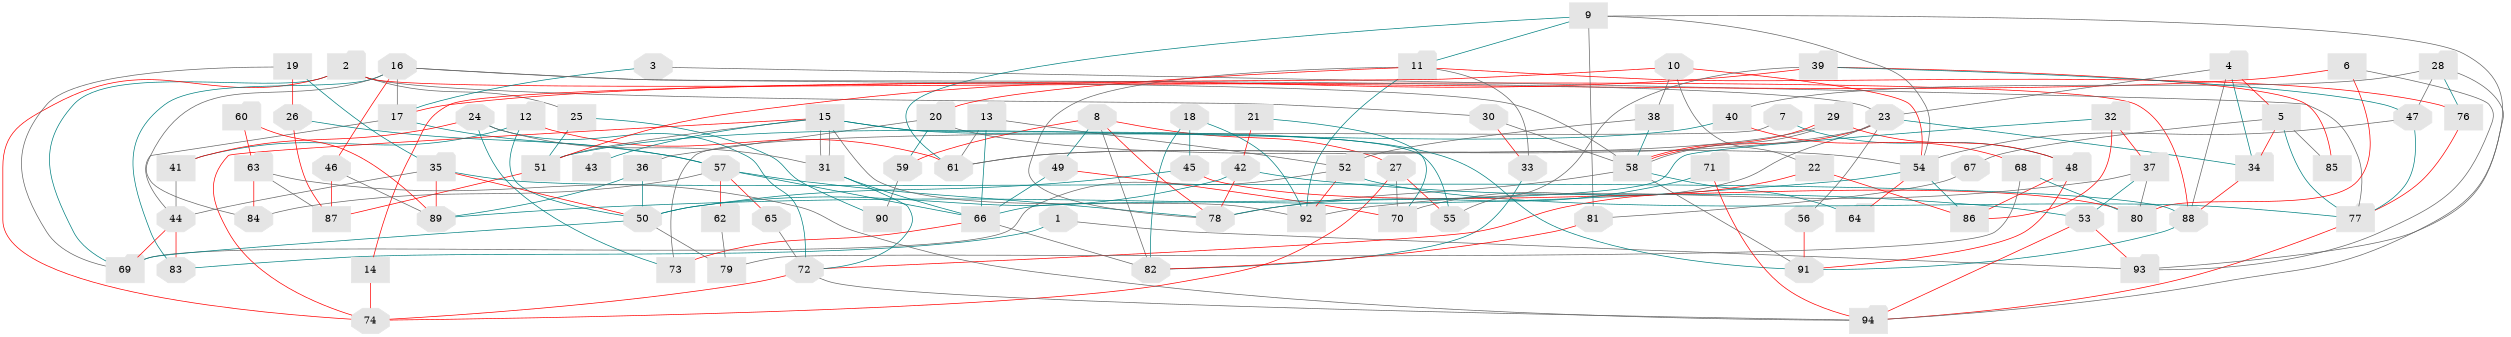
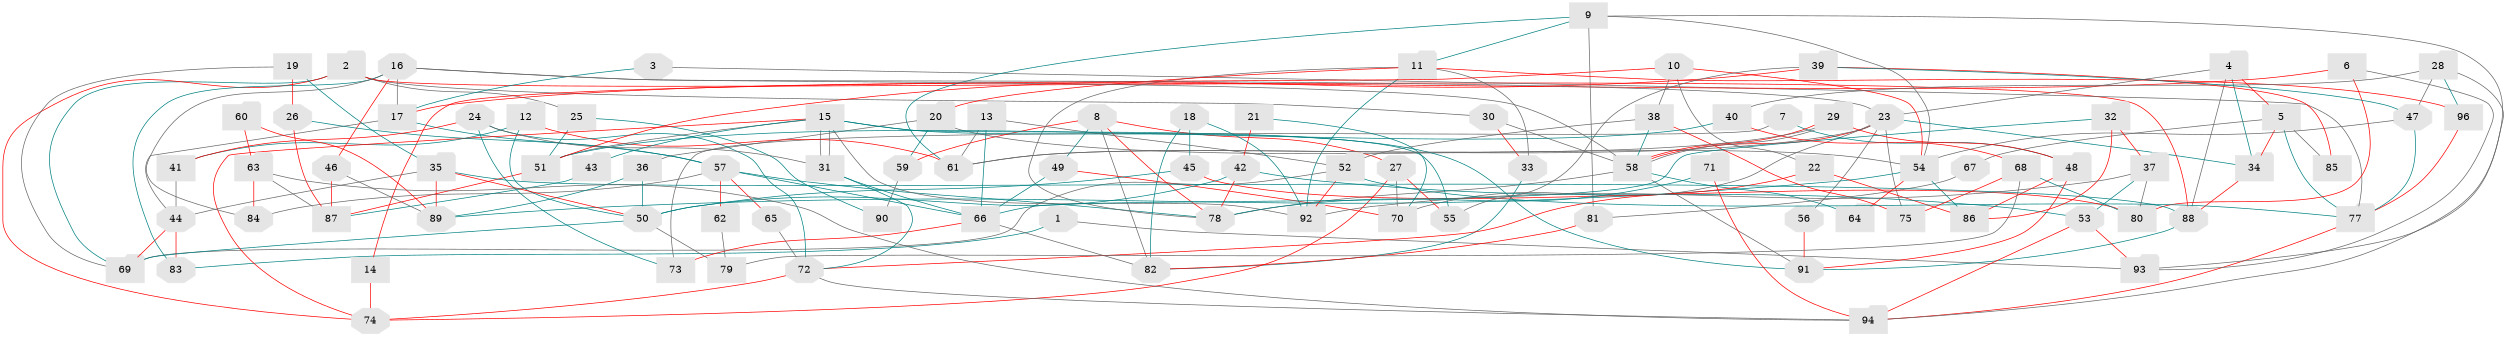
  graph {
    node [color=gray90 shape=octagon style=filled]
    edge [color=gray40]
    1
    83
    93 [shape=folder]
    2 [shape=folder]
    25 [shape=box]
    30
    69 [shape=folder]
    74
    88
    51 [shape=box]
    90 [shape=box]
    33
    58 [shape=box]
    91
    17 [shape=box]
    3
    77 [shape=folder]
    44
    57
    94 [shape=folder]
    4 [shape=folder]
    5 [shape=box]
    23
    34 [shape=folder]
    67
    85 [shape=box]
    61
    70 [shape=box]
    56
+   75 [shape=box]
    81
    6 [shape=box]
    80 [shape=folder]
    64 [shape=folder]
    48 [shape=folder]
    7
    73 [shape=box]
    86 [shape=box]
    8
    27
    49
    59
    78
    82
    55
    66 [shape=box]
    9 [shape=box]
    11 [shape=folder]
    54 [shape=box]
    20 [shape=folder]
-   76 [shape=box]
+   76 [shape=box label=96]
    92 [shape=folder]
    89
    10
    14 [shape=box]
    22 [shape=box]
    38 [shape=box]
    72
    52 [shape=folder]
    36 [shape=box]
    12 [shape=folder]
    41 [shape=box]
    50
    79 [shape=box]
    13 [shape=folder]
    15 [shape=box]
    31 [shape=box]
    43 [shape=folder]
    87 [shape=box]
    16
    46
    84
    62 [shape=folder]
    65
    18
    45
    19 [shape=box]
    26
    35 [shape=folder]
    21 [shape=box]
    42
    53
    24
    28 [shape=folder]
    40 [shape=box]
    47
    68 [shape=box]
    29 [shape=folder]
    32 [shape=folder]
    37 [shape=folder]
    39 [shape=folder]
    60 [shape=folder]
    63 [shape=folder]
    71 [shape=folder]
    1 -- 83 [color=teal]
    1 -- 93
    2 -- 25
    2 -- 30
    2 -- 69 [color=teal]
    2 -- 74 [color=red]
    2 -- 88 [color=red]
    25 -- 51 [color=teal]
    25 -- 90 [color=teal]
    30 -- 33 [color=red]
    30 -- 58
    88 -- 91 [color=teal]
    51 -- 87 [color=red]
    33 -- 82 [color=teal]
    58 -- 91
    58 -- 64 [color=teal]
    58 -- 78
    17 -- 44
    17 -- 57 [color=teal]
    3 -- 17 [color=teal]
    3 -- 77
    77 -- 94 [color=red]
    44 -- 83 [color=red]
    44 -- 69 [color=red]
    57 -- 78 [color=teal]
    57 -- 66 [color=teal]
    57 -- 84
    57 -- 62 [color=red]
    57 -- 65 [color=red]
    4 -- 88
    4 -- 5 [color=red]
    4 -- 23
    4 -- 34 [color=teal]
    5 -- 77 [color=teal]
    5 -- 34 [color=red]
    5 -- 67
    5 -- 85
    23 -- 58 [color=red]
    23 -- 34 [color=teal]
    23 -- 61
    23 -- 70
    23 -- 56
+   23 -- 75
    34 -- 88 [color=red]
    67 -- 81
    56 -- 91 [color=red]
    81 -- 82 [color=red]
    6 -- 93
    6 -- 17 [color=red]
    6 -- 80 [color=red]
    48 -- 91 [color=red]
    48 -- 86 [color=red]
    7 -- 48 [color=teal]
    7 -- 73
    8 -- 27 [color=red]
    8 -- 49 [color=teal]
    8 -- 59 [color=red]
    8 -- 78 [color=red]
    8 -- 82
    27 -- 74 [color=red]
    27 -- 70
    27 -- 55 [color=red]
    49 -- 70 [color=red]
    49 -- 66 [color=teal]
    59 -- 90
    66 -- 73 [color=red]
    66 -- 82
    9 -- 93
    9 -- 61 [color=teal]
    9 -- 81
    9 -- 11 [color=teal]
    9 -- 54
    11 -- 33
    11 -- 78
    11 -- 20 [color=red]
    11 -- 76 [color=red]
    11 -- 92 [color=teal]
    54 -- 64 [color=red]
    54 -- 86 [color=teal]
    54 -- 89 [color=teal]
    20 -- 59 [color=teal]
    20 -- 54
    20 -- 36
    76 -- 77 [color=red]
    10 -- 54 [color=red]
    10 -- 14 [color=red]
    10 -- 22
    10 -- 38
    14 -- 74 [color=red]
    22 -- 86 [color=red]
    22 -- 72 [color=red]
    38 -- 58 [color=teal]
+   38 -- 75 [color=red]
    38 -- 52
    72 -- 74 [color=red]
    72 -- 94
    52 -- 69
    52 -- 77 [color=teal]
    52 -- 92 [color=red]
    36 -- 89 [color=teal]
    36 -- 50 [color=teal]
    12 -- 61 [color=red]
    12 -- 41 [color=teal]
    12 -- 50 [color=teal]
    41 -- 44
    50 -- 69 [color=teal]
    50 -- 79
    13 -- 61
    13 -- 66 [color=teal]
    13 -- 52
    15 -- 74 [color=red]
    15 -- 51
    15 -- 91 [color=teal]
    15 -- 55 [color=teal]
    15 -- 92
    15 -- 31
    15 -- 31
    15 -- 43 [color=teal]
    31 -- 66 [color=teal]
    31 -- 72 [color=teal]
+   43 -- 87 [color=teal]
    16 -- 83 [color=teal]
    16 -- 58
    16 -- 17
    16 -- 23
    16 -- 46 [color=red]
    16 -- 84
    46 -- 89
    46 -- 87 [color=red]
    62 -- 79
    65 -- 72
    18 -- 82 [color=teal]
    18 -- 92 [color=teal]
    18 -- 45 [color=teal]
    45 -- 80 [color=red]
    45 -- 50 [color=teal]
    19 -- 69
    19 -- 26 [color=red]
    19 -- 35 [color=teal]
    26 -- 57 [color=teal]
    26 -- 87 [color=red]
    35 -- 88 [color=teal]
    35 -- 44
    35 -- 89 [color=red]
    35 -- 50 [color=red]
    21 -- 70 [color=teal]
    21 -- 42 [color=red]
    42 -- 78 [color=red]
    42 -- 50 [color=teal]
    42 -- 53 [color=teal]
    53 -- 93 [color=red]
    53 -- 94 [color=red]
    24 -- 73 [color=teal]
    24 -- 72 [color=teal]
    24 -- 41 [color=red]
    24 -- 31
    28 -- 94
    28 -- 76 [color=teal]
    28 -- 40
    28 -- 47
    40 -- 51 [color=teal]
    40 -- 68 [color=red]
    47 -- 77 [color=teal]
    47 -- 54
+   68 -- 75 [color=red]
    68 -- 80 [color=teal]
    68 -- 79
    29 -- 58 [color=red]
    29 -- 58
    29 -- 61
    29 -- 48 [color=red]
    32 -- 86 [color=red]
    32 -- 66 [color=teal]
    32 -- 37 [color=red]
    37 -- 80
    37 -- 92
    37 -- 53 [color=teal]
    39 -- 51 [color=red]
    39 -- 85 [color=red]
    39 -- 55
    39 -- 47 [color=teal]
    60 -- 89 [color=red]
    60 -- 63 [color=red]
    63 -- 94
    63 -- 87
    63 -- 84 [color=red]
    71 -- 94 [color=red]
    71 -- 78 [color=teal]
  }
